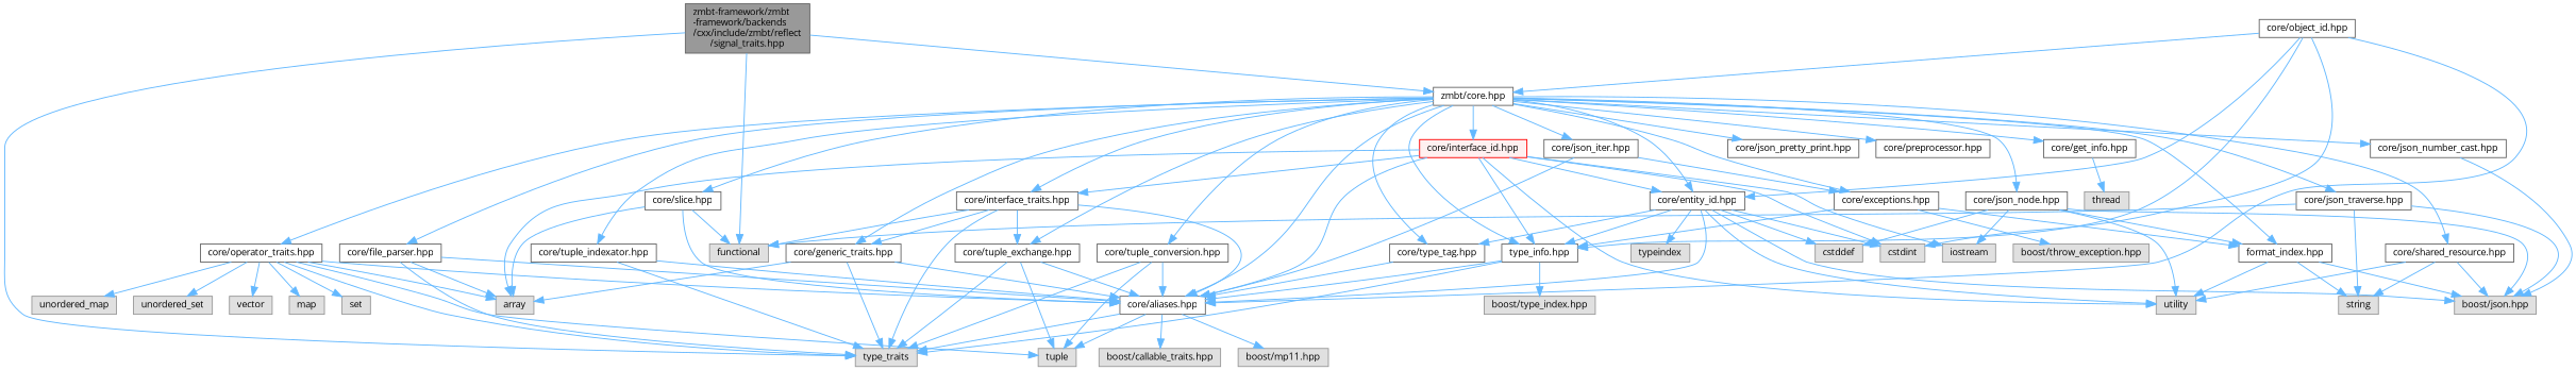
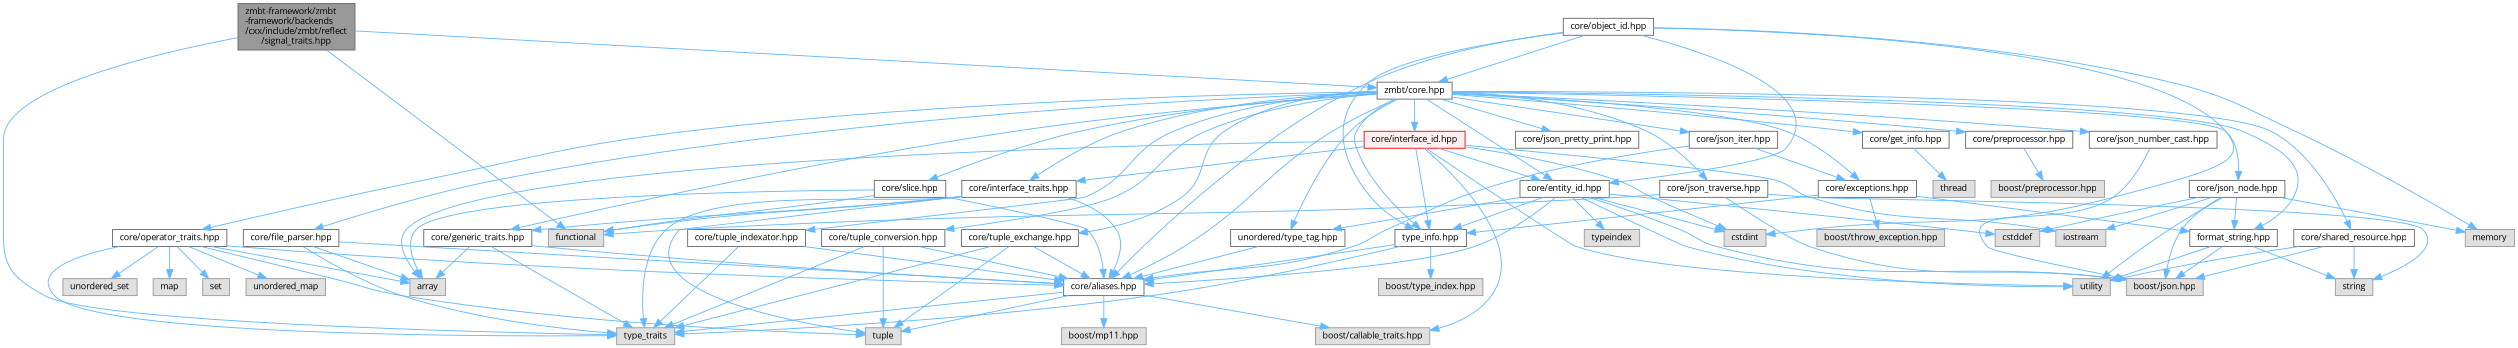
  digraph {
    fontname="Open Sans"
    node [color=grey40 fillcolor=white fontname="Open Sans" fontsize=10 shape=box style=filled]
    edge [color=steelblue1 fontname="Open Sans" fontsize=10 labelfontname=Helvetica labelfontsize=10 style=solid]
    n1 [color=gray40 fillcolor=grey60 fontcolor=black height=0.2 label="zmbt-framework/zmbt\l-framework/backends\l/cxx/include/zmbt/reflect\l/signal_traits.hpp" width=0.4]
    n2 [color=grey60 fillcolor="#E0E0E0" height=0.2 label=functional width=0.4]
    n3 [color=grey60 fillcolor="#E0E0E0" height=0.2 label=type_traits width=0.4]
    n4 [height=0.2 label="zmbt/core.hpp" width=0.4]
    n5 [height=0.2 label="core/aliases.hpp" width=0.4]
    n6 [height=0.2 label="core/exceptions.hpp" width=0.4]
-   n7 [height=0.2 label="format_index.hpp" width=0.4]
+   n7 [height=0.2 label="format_string.hpp" width=0.4]
    n8 [height=0.2 label="type_info.hpp" width=0.4]
    n9 [height=0.2 label="core/file_parser.hpp" width=0.4]
    n10 [height=0.2 label="core/generic_traits.hpp" width=0.4]
    n11 [height=0.2 label="core/get_info.hpp" width=0.4]
    n12 [height=0.2 label="core/interface_traits.hpp" width=0.4]
    n13 [height=0.2 label="core/json_iter.hpp" width=0.4]
    n14 [height=0.2 label="core/json_node.hpp" width=0.4]
    n15 [height=0.2 label="core/json_number_cast.hpp" width=0.4]
    n16 [height=0.2 label="core/json_traverse.hpp" width=0.4]
    n17 [height=0.2 label="core/json_pretty_print.hpp" width=0.4]
    n18 [height=0.2 label="core/slice.hpp" width=0.4]
    n19 [height=0.2 label="core/preprocessor.hpp" width=0.4]
    n20 [height=0.2 label="core/operator_traits.hpp" width=0.4]
    n21 [height=0.2 label="core/shared_resource.hpp" width=0.4]
    n22 [height=0.2 label="core/tuple_conversion.hpp" width=0.4]
    n23 [height=0.2 label="core/tuple_exchange.hpp" width=0.4]
    n24 [height=0.2 label="core/tuple_indexator.hpp" width=0.4]
-   n25 [height=0.2 label="core/type_tag.hpp" width=0.4]
+   n25 [height=0.2 label="unordered/type_tag.hpp" width=0.4]
    n26 [height=0.2 label="core/entity_id.hpp" width=0.4]
    n27 [color=red fillcolor="#FFF0F0" height=0.2 label="core/interface_id.hpp" width=0.4]
    n28 [color=grey60 fillcolor="#E0E0E0" height=0.2 label=tuple width=0.4]
    n29 [color=grey60 fillcolor="#E0E0E0" height=0.2 label="boost/callable_traits.hpp" width=0.4]
    n30 [color=grey60 fillcolor="#E0E0E0" height=0.2 label="boost/mp11.hpp" width=0.4]
    n31 [color=grey60 fillcolor="#E0E0E0" height=0.2 label="boost/throw_exception.hpp" width=0.4]
    n32 [color=grey60 fillcolor="#E0E0E0" height=0.2 label="boost/json.hpp" width=0.4]
    n33 [color=grey60 fillcolor="#E0E0E0" height=0.2 label=string width=0.4]
    n34 [color=grey60 fillcolor="#E0E0E0" height=0.2 label=utility width=0.4]
    n35 [color=grey60 fillcolor="#E0E0E0" height=0.2 label="boost/type_index.hpp" width=0.4]
    n36 [color=grey60 fillcolor="#E0E0E0" height=0.2 label=array width=0.4]
    n37 [color=grey60 fillcolor="#E0E0E0" height=0.2 label=thread width=0.4]
    n38 [color=grey60 fillcolor="#E0E0E0" height=0.2 label=cstddef width=0.4]
    n39 [color=grey60 fillcolor="#E0E0E0" height=0.2 label=iostream width=0.4]
+   n40 [color=grey60 fillcolor="#E0E0E0" height=0.2 label=memory width=0.4]
+   n41 [color=grey60 fillcolor="#E0E0E0" height=0.2 label="boost/preprocessor.hpp" width=0.4]
    n42 [color=grey60 fillcolor="#E0E0E0" height=0.2 label=map width=0.4]
    n43 [color=grey60 fillcolor="#E0E0E0" height=0.2 label=set width=0.4]
    n44 [color=grey60 fillcolor="#E0E0E0" height=0.2 label=unordered_map width=0.4]
    n45 [color=grey60 fillcolor="#E0E0E0" height=0.2 label=unordered_set width=0.4]
-   n46 [color=grey60 fillcolor="#E0E0E0" height=0.2 label=vector width=0.4]
    n47 [color=grey60 fillcolor="#E0E0E0" height=0.2 label=cstdint width=0.4]
    n48 [color=grey60 fillcolor="#E0E0E0" height=0.2 label=typeindex width=0.4]
    n49 [height=0.2 label="core/object_id.hpp" width=0.4]
    n1 -> n2
    n1 -> n3
    n1 -> n4
    n4 -> n5
    n4 -> n6
    n4 -> n7
    n4 -> n8
    n4 -> n9
    n4 -> n10
    n4 -> n11
    n4 -> n12
    n4 -> n13
    n4 -> n14
    n4 -> n15
    n4 -> n16
    n4 -> n17
    n4 -> n18
    n4 -> n19
    n4 -> n20
    n4 -> n21
    n4 -> n22
    n4 -> n23
    n4 -> n24
    n4 -> n25
    n4 -> n26
    n4 -> n27
    n5 -> n3
    n5 -> n28
    n5 -> n29
    n5 -> n30
    n6 -> n7
    n6 -> n8
    n6 -> n31
    n7 -> n32
    n7 -> n33
    n7 -> n34
    n8 -> n3
    n8 -> n5
    n8 -> n35
    n9 -> n3
    n9 -> n5
    n9 -> n36
    n10 -> n3
    n10 -> n5
    n10 -> n36
    n11 -> n37
    n12 -> n2
    n12 -> n3
    n12 -> n5
    n12 -> n10
-   n12 -> n23
+   n12 -> n28
    n13 -> n5
    n13 -> n6
    n14 -> n7
    n14 -> n32
    n14 -> n34
    n14 -> n38
    n14 -> n39
+   n14 -> n40
    n15 -> n32
    n16 -> n2
    n16 -> n32
    n16 -> n33
    n18 -> n2
    n18 -> n5
    n18 -> n36
+   n19 -> n41
    n20 -> n3
    n20 -> n5
    n20 -> n28
    n20 -> n36
    n20 -> n42
    n20 -> n43
    n20 -> n44
    n20 -> n45
-   n20 -> n46
    n21 -> n32
    n21 -> n33
    n21 -> n34
    n22 -> n3
    n22 -> n5
    n22 -> n28
    n23 -> n3
    n23 -> n5
    n23 -> n28
    n24 -> n3
    n24 -> n5
    n25 -> n5
    n26 -> n5
    n26 -> n8
    n26 -> n25
    n26 -> n32
    n26 -> n34
    n26 -> n38
    n26 -> n47
    n26 -> n48
-   n27 -> n5
+   n27 -> n29
    n27 -> n8
    n27 -> n12
    n27 -> n26
    n27 -> n34
    n27 -> n36
    n27 -> n39
    n27 -> n47
    n49 -> n4
    n49 -> n5
    n49 -> n8
    n49 -> n26
+   n49 -> n40
    n49 -> n47
  }
